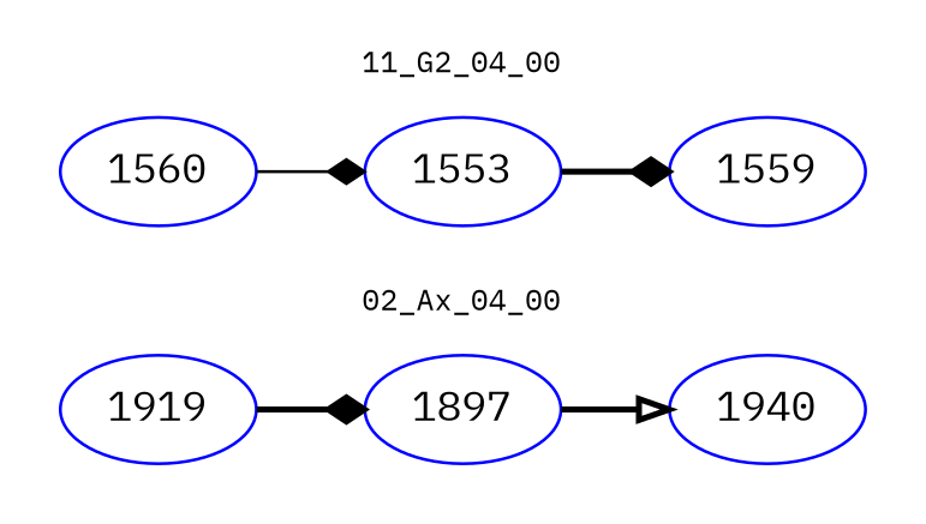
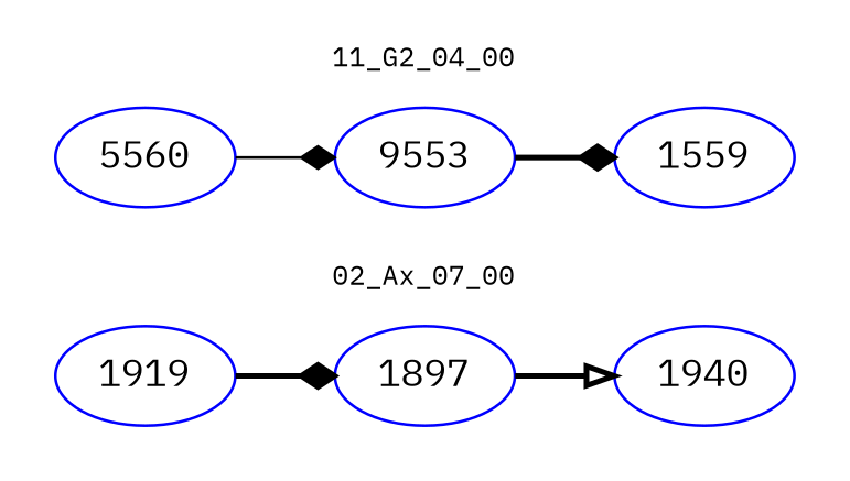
  digraph {
    fontname="IBM Plex Mono"
    rankdir=LR
    node [color=blue fontname="IBM Plex Mono"]
    edge [arrowhead=diamond color=black fontname="IBM Plex Mono" style=bold]
    n1 [label=1919]
    n2 [label=1897]
    n3 [label=1940]
-   n4 [label=1560]
-   n5 [label=1553]
+   n4 [label=5560]
+   n5 [label=9553]
    n6 [label=1559]
    subgraph cluster_1 {
      color=white
      fontsize=10
-     label="02_Ax_04_00"
+     label="02_Ax_07_00"
      n1
      n2
      n3
    }
    subgraph cluster_2 {
      color=white
      fontsize=10
      label="11_G2_04_00"
      n4
      n5
      n6
    }
    n1 -> n2
    n2 -> n3 [arrowhead=onormal]
    n4 -> n5 [style=solid]
    n5 -> n6
  }
